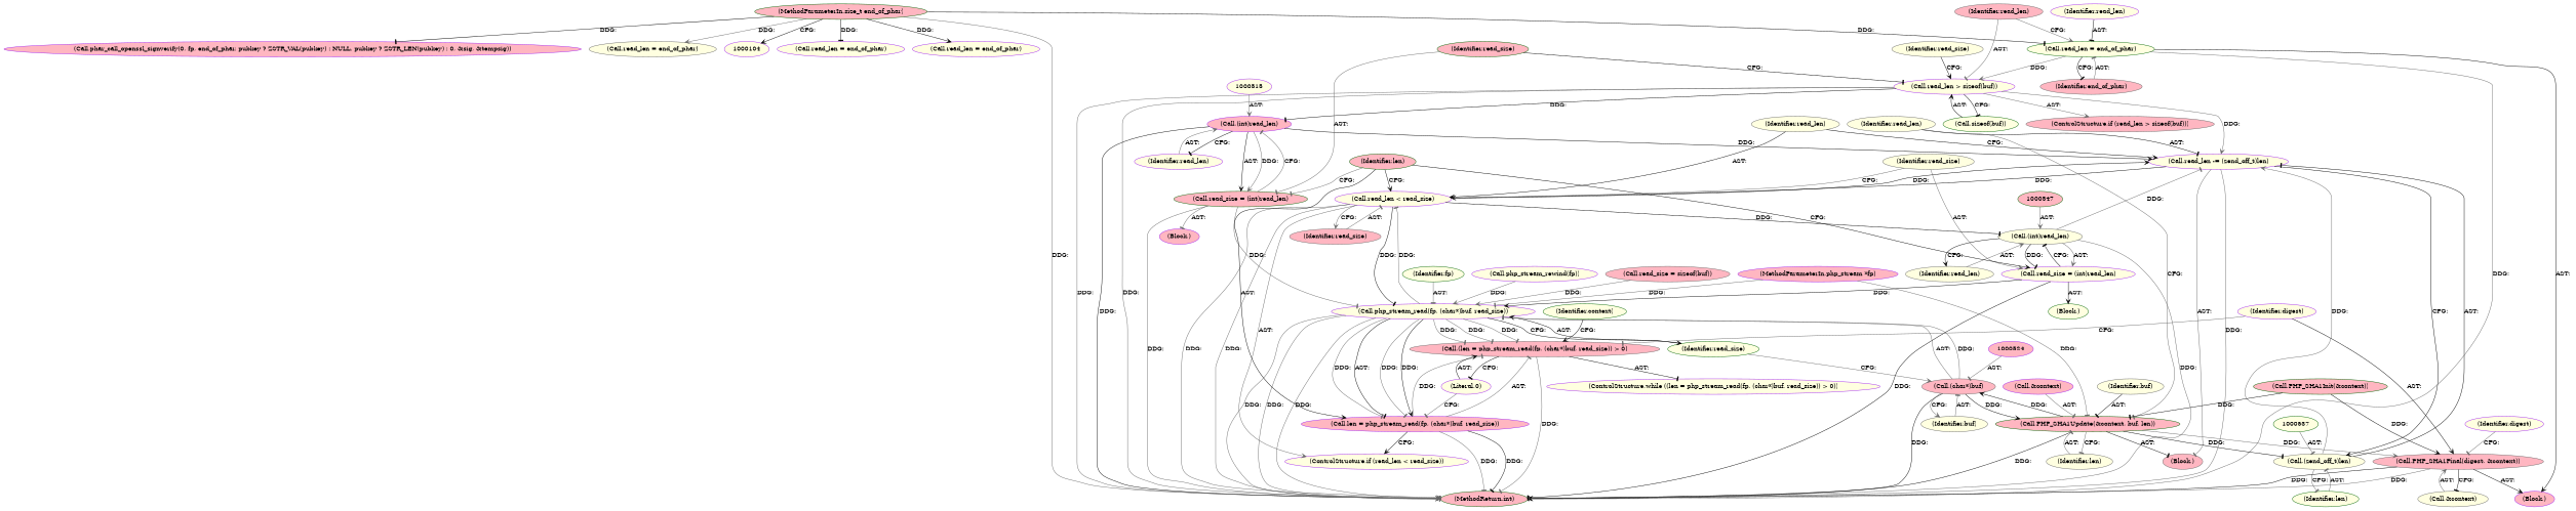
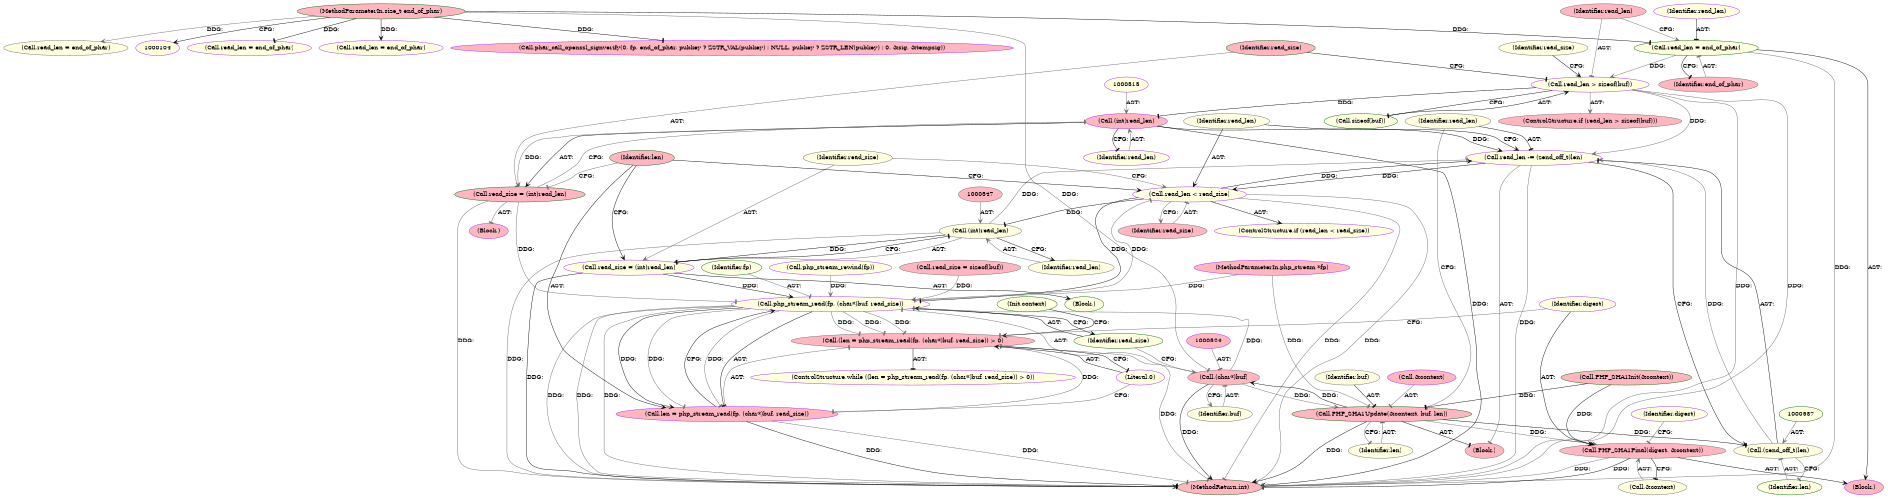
  digraph {
    node [color=purple fillcolor=lightyellow style=filled]
    edge [arrowhead=tee color=gray40]
    n1 [label="(Call,read_len > sizeof(buf))"]
    n2 [fillcolor=lightpink label="(Call,(int)read_len)"]
    n3 [label="(Call,read_len -= (zend_off_t)len)"]
    n4 [color=darkgreen label="(Call,sizeof(buf))"]
    n5 [color=gray40 fillcolor=lightpink label="(ControlStructure,if (read_len > sizeof(buf)))"]
    n6 [color=darkgreen fillcolor=lightpink label="(MethodReturn,int)"]
    n7 [color=darkgreen fillcolor=lightpink label="(Call,read_size = (int)read_len)"]
    n8 [label="(Identifier,read_len)"]
    n9 [label="(Call,read_len < read_size)"]
    n10 [color=gray40 label="(Call,(zend_off_t)len)"]
    n11 [color=gray40 fillcolor=lightpink label="(Block,)"]
    n12 [color=darkgreen label="(Call,read_len = end_of_phar)"]
    n13 [color=gray40 fillcolor=lightpink label="(Identifier,end_of_phar)"]
    n14 [fillcolor=lightpink label="(Block,)"]
    n15 [color=darkgreen fillcolor=lightpink label="(MethodParameterIn,size_t end_of_phar)"]
    n16 [label="(Call,read_len = end_of_phar)"]
    n17 [label="(Call,read_len = end_of_phar)"]
    n18 [fillcolor=lightpink label="(Call,phar_call_openssl_signverify(0, fp, end_of_phar, pubkey ? ZSTR_VAL(pubkey) : NULL, pubkey ? ZSTR_LEN(pubkey) : 0, &sig, &tempsig))"]
    n19 [color=gray40 label="(Call,read_len = end_of_phar)"]
    1000104
    n21 [label="(Call,php_stream_read(fp, (char*)buf, read_size))"]
    n22 [fillcolor=lightpink label="(Block,)"]
    n23 [color=gray40 fillcolor=lightpink label="(Call,(len = php_stream_read(fp, (char*)buf, read_size)) > 0)"]
    n24 [fillcolor=lightpink label="(Call,len = php_stream_read(fp, (char*)buf, read_size))"]
    n25 [color=darkgreen label="(Identifier,read_size)"]
    n26 [label="(ControlStructure,while ((len = php_stream_read(fp, (char*)buf, read_size)) > 0))"]
    n27 [label="(Literal,0)"]
    n28 [color=gray40 label="(Call,(int)read_len)"]
    n29 [color=gray40 fillcolor=lightpink label="(Identifier,read_size)"]
    n30 [label="(ControlStructure,if (read_len < read_size))"]
    n31 [color=gray40 fillcolor=lightpink label="(Call,(char*)buf)"]
    n32 [color=darkgreen fillcolor=lightpink label="(Call,PHP_SHA1Update(&context, buf, len))"]
    n33 [color=gray40 fillcolor=lightpink label="(Call,PHP_SHA1Final(digest, &context))"]
    n34 [color=gray40 label="(Identifier,len)"]
    n35 [color=gray40 label="(Identifier,buf)"]
    n36 [color=darkgreen label="(Identifier,len)"]
    n37 [color=gray40 label="(Call,&context)"]
    n38 [label="(Call,read_size = (int)read_len)"]
    n39 [color=gray40 label="(Identifier,read_len)"]
    n40 [color=darkgreen label="(Block,)"]
    n41 [color=darkgreen label="(Identifier,fp)"]
    n42 [label="(Identifier,digest)"]
    n43 [color=darkgreen fillcolor=lightpink label="(Identifier,read_size)"]
-   n44 [color=darkgreen label="(Identifier,context)"]
+   n44 [color=darkgreen label="(Init,context)"]
    n45 [fillcolor=lightpink label="(Call,&context)"]
    n46 [color=gray40 label="(Identifier,read_size)"]
    n47 [label="(Identifier,read_len)"]
    n48 [color=gray40 fillcolor=lightpink label="(Identifier,read_len)"]
    n49 [color=darkgreen fillcolor=lightpink label="(Identifier,len)"]
    n50 [color=gray40 label="(Identifier,read_len)"]
    n51 [label="(Call,php_stream_rewind(fp))"]
    n52 [color=darkgreen fillcolor=lightpink label="(Call,PHP_SHA1Init(&context))"]
    n53 [color=gray40 label="(Identifier,read_len)"]
    n54 [color=gray40 fillcolor=lightpink label="(Call,read_size = sizeof(buf))"]
    n55 [color=gray40 label="(Identifier,buf)"]
    n56 [color=gray40 label="(Identifier,read_size)"]
    n57 [label="(Identifier,digest)"]
    n58 [fillcolor=lightpink label="(MethodParameterIn,php_stream *fp)"]
    1000515
    1000524 [fillcolor=lightpink]
    1000537 [color=darkgreen]
-   1000547 [color=darkgreen fillcolor=lightpink]
+   1000547 [color=gray40 fillcolor=lightpink]
    n1 -> n2 [color=black label="DDG: "]
    n1 -> n3 [arrowhead=vee label="DDG: "]
    n1 -> n4 [color=black label="CFG: "]
    n1 -> n5 [arrowhead=vee label="AST: "]
    n1 -> n6 [label="DDG: "]
    n1 -> n6 [label="DDG: "]
    n2 -> n3 [arrowhead=vee color=black label="DDG: "]
    n2 -> n6 [arrowhead=vee color=black label="DDG: "]
    n2 -> n7 [arrowhead=vee color=black label="AST: "]
    n2 -> n7 [arrowhead=vee label="DDG: "]
    n2 -> n8 [color=black label="CFG: "]
    n3 -> n6 [label="DDG: "]
    n3 -> n9 [arrowhead=vee color=black label="DDG: "]
    n3 -> n10 [arrowhead=vee color=black label="CFG: "]
    n3 -> n11 [label="AST: "]
    n4 -> n1 [arrowhead=vee color=black label="AST: "]
    n7 -> n2 [label="CFG: "]
    n7 -> n6 [arrowhead=vee label="DDG: "]
    n7 -> n21 [label="DDG: "]
    n7 -> n22 [label="AST: "]
    n8 -> n2 [arrowhead=vee label="AST: "]
    n9 -> n3 [arrowhead=vee color=black label="DDG: "]
    n9 -> n6 [arrowhead=vee label="DDG: "]
    n9 -> n6 [label="DDG: "]
    n9 -> n21 [color=black label="DDG: "]
    n9 -> n28 [color=black label="DDG: "]
    n9 -> n29 [arrowhead=vee label="CFG: "]
-   n9 -> n30 [arrowhead=vee label="AST: "]
+   n9 -> n30 [arrowhead=vee color=black label="AST: "]
    n10 -> n3 [color=black label="AST: "]
    n10 -> n3 [arrowhead=vee label="DDG: "]
    n10 -> n36 [label="CFG: "]
    n12 -> n1 [arrowhead=vee label="DDG: "]
    n12 -> n6 [label="DDG: "]
    n12 -> n13 [color=black label="CFG: "]
    n12 -> n14 [arrowhead=vee color=black label="AST: "]
    n13 -> n12 [label="AST: "]
-   n15 -> n6 [label="DDG: "]
+   n15 -> n31 [label="DDG: "]
    n15 -> n12 [color=black label="DDG: "]
    n15 -> n16 [color=black label="DDG: "]
    n15 -> n17 [arrowhead=vee color=black label="DDG: "]
    n15 -> n18 [color=black label="DDG: "]
    n15 -> n19 [arrowhead=vee label="DDG: "]
    n15 -> 1000104 [arrowhead=vee color=black label="CFG: "]
    n21 -> n6 [label="DDG: "]
    n21 -> n6 [arrowhead=vee label="DDG: "]
    n21 -> n6 [arrowhead=vee label="DDG: "]
    n21 -> n9 [label="DDG: "]
    n21 -> n23 [label="DDG: "]
    n21 -> n23 [label="DDG: "]
    n21 -> n23 [label="DDG: "]
    n21 -> n24 [color=black label="AST: "]
    n21 -> n24 [arrowhead=vee color=black label="DDG: "]
    n21 -> n24 [label="DDG: "]
    n21 -> n24 [label="DDG: "]
    n21 -> n25 [arrowhead=vee color=black label="CFG: "]
    n23 -> n6 [label="DDG: "]
    n23 -> n26 [color=black label="AST: "]
    n23 -> n27 [color=black label="CFG: "]
    n24 -> n6 [color=black label="DDG: "]
    n24 -> n6 [label="DDG: "]
-   n24 -> n30 [arrowhead=vee color=black label="CFG: "]
+   n24 -> n21 [arrowhead=vee color=black label="CFG: "]
    n24 -> n23 [label="AST: "]
    n24 -> n23 [label="DDG: "]
    n25 -> n21 [arrowhead=vee color=black label="AST: "]
    n25 -> n31 [arrowhead=vee label="CFG: "]
    n27 -> n23 [arrowhead=vee color=black label="AST: "]
    n27 -> n24 [label="CFG: "]
    n28 -> n3 [label="DDG: "]
    n28 -> n6 [label="DDG: "]
    n28 -> n38 [arrowhead=vee label="AST: "]
    n28 -> n38 [color=black label="DDG: "]
    n28 -> n39 [arrowhead=vee color=black label="CFG: "]
    n29 -> n9 [label="AST: "]
    n31 -> n6 [arrowhead=vee color=black label="DDG: "]
    n31 -> n21 [label="AST: "]
    n31 -> n21 [label="DDG: "]
-   n31 -> n32 [arrowhead=vee color=black label="DDG: "]
+   n31 -> n32 [arrowhead=vee label="DDG: "]
    n31 -> n35 [arrowhead=vee label="CFG: "]
    n32 -> n6 [arrowhead=vee color=black label="DDG: "]
    n32 -> n10 [color=black label="DDG: "]
    n32 -> n11 [color=black label="AST: "]
    n32 -> n31 [arrowhead=vee color=black label="DDG: "]
    n32 -> n33 [arrowhead=vee label="DDG: "]
    n32 -> n34 [label="CFG: "]
    n33 -> n6 [color=black label="DDG: "]
    n33 -> n6 [label="DDG: "]
    n33 -> n14 [arrowhead=vee color=black label="AST: "]
    n33 -> n37 [color=black label="CFG: "]
    n34 -> n32 [label="AST: "]
    n35 -> n31 [label="AST: "]
    n36 -> n10 [label="AST: "]
    n37 -> n33 [arrowhead=vee label="AST: "]
    n38 -> n6 [color=black label="DDG: "]
    n38 -> n21 [arrowhead=vee color=black label="DDG: "]
    n38 -> n28 [color=black label="CFG: "]
    n38 -> n40 [arrowhead=vee color=black label="AST: "]
    n39 -> n28 [arrowhead=vee label="AST: "]
    n41 -> n21 [label="AST: "]
    n42 -> n33 [label="CFG: "]
    n43 -> n1 [color=black label="CFG: "]
    n43 -> n7 [label="AST: "]
    n44 -> n23 [arrowhead=vee color=black label="CFG: "]
    n45 -> n32 [label="AST: "]
    n46 -> n9 [arrowhead=vee label="CFG: "]
    n46 -> n38 [arrowhead=vee label="AST: "]
    n47 -> n12 [color=black label="AST: "]
    n48 -> n1 [label="AST: "]
    n48 -> n12 [arrowhead=vee label="CFG: "]
    n49 -> n7 [label="CFG: "]
    n49 -> n9 [arrowhead=vee color=black label="CFG: "]
    n49 -> n24 [arrowhead=vee color=black label="AST: "]
    n49 -> n38 [arrowhead=vee color=black label="CFG: "]
    n50 -> n3 [color=black label="AST: "]
    n50 -> n32 [label="CFG: "]
    n51 -> n21 [arrowhead=vee label="DDG: "]
    n52 -> n32 [color=black label="DDG: "]
    n52 -> n33 [arrowhead=vee color=black label="DDG: "]
    n53 -> n3 [arrowhead=vee color=black label="CFG: "]
    n53 -> n9 [arrowhead=vee color=black label="AST: "]
    n54 -> n21 [arrowhead=vee label="DDG: "]
    n55 -> n32 [color=black label="AST: "]
    n56 -> n1 [arrowhead=vee color=black label="CFG: "]
    n57 -> n23 [label="CFG: "]
    n57 -> n33 [arrowhead=vee color=black label="AST: "]
    n58 -> n21 [label="DDG: "]
    n58 -> n32 [label="DDG: "]
    1000515 -> n2 [arrowhead=vee label="AST: "]
    1000524 -> n31 [label="AST: "]
-   1000537 -> n10 [label="AST: "]
+   1000537 -> n10 [arrowhead=vee label="AST: "]
    1000547 -> n28 [arrowhead=vee label="AST: "]
  }
